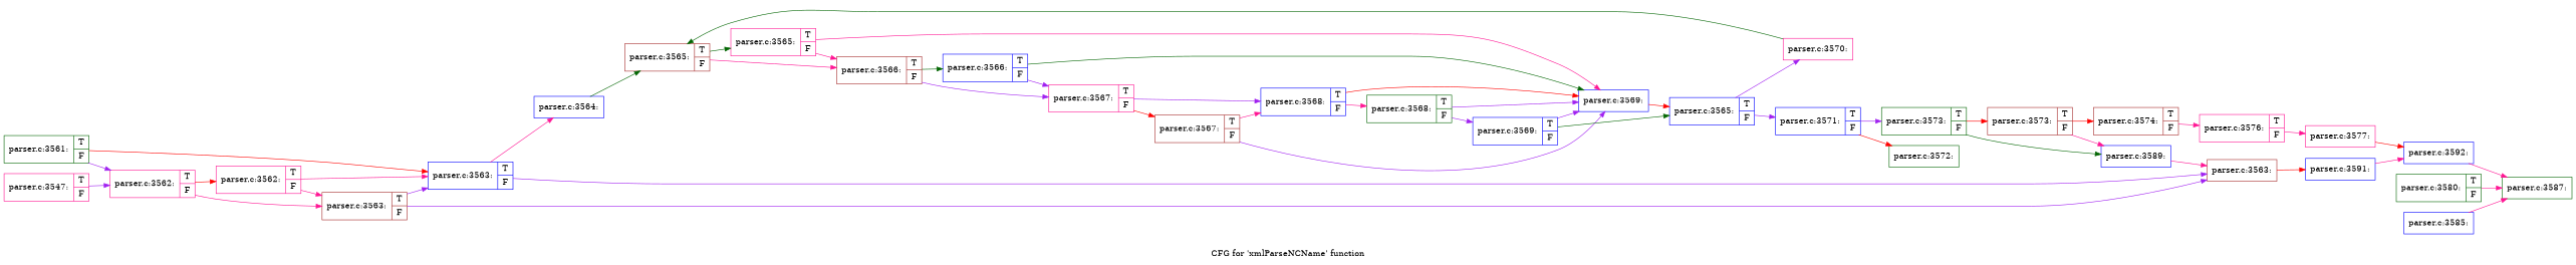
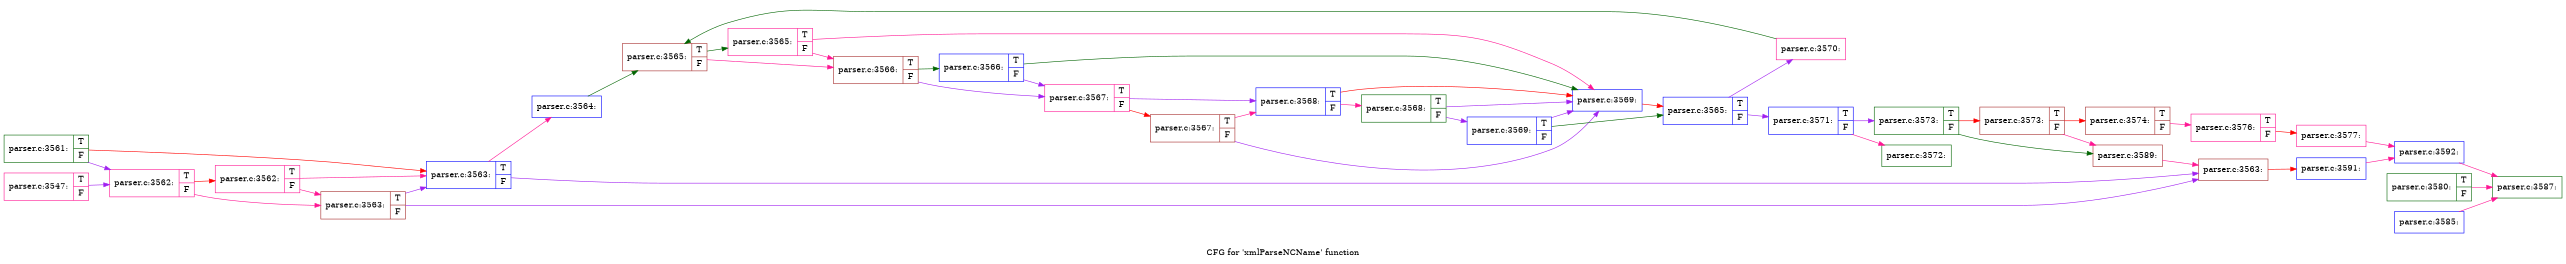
  digraph {
    label="CFG for 'xmlParseNCName' function"
    rankdir=LR
    node [color=blue shape=record]
    edge [color=deeppink]
    n1 [color=deeppink label="{parser.c:3547:|{<s0>T|<s1>F}}"]
    n2 [color=deeppink label="{parser.c:3562:|{<s0>T|<s1>F}}"]
    n3 [color=darkgreen label="{parser.c:3561:|{<s0>T|<s1>F}}"]
    n4 [label="{parser.c:3563:|{<s0>T|<s1>F}}"]
    n5 [color=deeppink label="{parser.c:3562:|{<s0>T|<s1>F}}"]
    n6 [color=brown label="{parser.c:3563:|{<s0>T|<s1>F}}"]
    n7 [color=brown label="{parser.c:3563:}"]
    n8 [label="{parser.c:3564:}"]
    n9 [label="{parser.c:3591:}"]
    n10 [color=brown label="{parser.c:3565:|{<s0>T|<s1>F}}"]
    n11 [label="{parser.c:3592:}"]
    n12 [color=deeppink label="{parser.c:3565:|{<s0>T|<s1>F}}"]
    n13 [color=brown label="{parser.c:3566:|{<s0>T|<s1>F}}"]
    n14 [label="{parser.c:3569:}"]
    n15 [label="{parser.c:3566:|{<s0>T|<s1>F}}"]
    n16 [color=deeppink label="{parser.c:3567:|{<s0>T|<s1>F}}"]
    n17 [label="{parser.c:3565:|{<s0>T|<s1>F}}"]
    n18 [color=brown label="{parser.c:3567:|{<s0>T|<s1>F}}"]
    n19 [label="{parser.c:3568:|{<s0>T|<s1>F}}"]
    n20 [color=deeppink label="{parser.c:3570:}"]
    n21 [label="{parser.c:3571:|{<s0>T|<s1>F}}"]
    n22 [color=darkgreen label="{parser.c:3568:|{<s0>T|<s1>F}}"]
    n23 [label="{parser.c:3569:|{<s0>T|<s1>F}}"]
    n24 [color=darkgreen label="{parser.c:3572:}"]
    n25 [color=darkgreen label="{parser.c:3573:|{<s0>T|<s1>F}}"]
    n26 [color=brown label="{parser.c:3573:|{<s0>T|<s1>F}}"]
-   n27 [label="{parser.c:3589:}"]
+   n27 [color=brown label="{parser.c:3589:}"]
    n28 [color=brown label="{parser.c:3574:|{<s0>T|<s1>F}}"]
    n29 [color=darkgreen label="{parser.c:3587:}"]
    n30 [color=deeppink label="{parser.c:3576:|{<s0>T|<s1>F}}"]
    n31 [color=deeppink label="{parser.c:3577:}"]
    n32 [color=darkgreen label="{parser.c:3580:|{<s0>T|<s1>F}}"]
    n33 [label="{parser.c:3585:}"]
    n1 -> n2 [color=purple]
    n2 -> n5 [color=red]
    n2 -> n6
    n3 -> n2 [color=purple]
    n3 -> n4 [color=red]
    n4 -> n7 [color=purple]
    n4 -> n8
    n5 -> n4
    n5 -> n6
    n6 -> n4 [color=purple]
    n6 -> n7 [color=purple]
    n7 -> n9 [color=red]
    n8 -> n10 [color=darkgreen]
    n9 -> n11
    n10 -> n12 [color=darkgreen]
    n10 -> n13
    n11 -> n29
    n12 -> n13
    n12 -> n14
    n13 -> n15 [color=darkgreen]
    n13 -> n16 [color=purple]
    n14 -> n17 [color=red]
    n15 -> n14 [color=darkgreen]
    n15 -> n16 [color=purple]
    n16 -> n18 [color=red]
    n16 -> n19 [color=purple]
    n17 -> n20 [color=purple]
    n17 -> n21 [color=purple]
    n18 -> n14 [color=purple]
    n18 -> n19
    n19 -> n14 [color=red]
    n19 -> n22
    n20 -> n10 [color=darkgreen]
-   n21 -> n24 [color=red]
+   n21 -> n24
    n21 -> n25 [color=purple]
    n22 -> n14 [color=purple]
    n22 -> n23 [color=purple]
    n23 -> n14 [color=purple]
    n23 -> n17 [color=darkgreen]
    n25 -> n26 [color=red]
    n25 -> n27 [color=darkgreen]
    n26 -> n27
    n26 -> n28 [color=red]
    n27 -> n7
    n28 -> n30
-   n30 -> n31
-   n31 -> n11 [color=red]
+   n30 -> n31 [color=red]
+   n31 -> n11
    n32 -> n29
    n33 -> n29
  }
